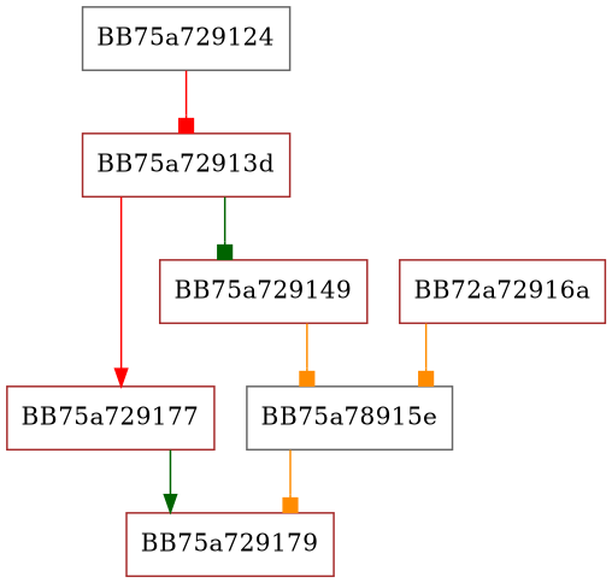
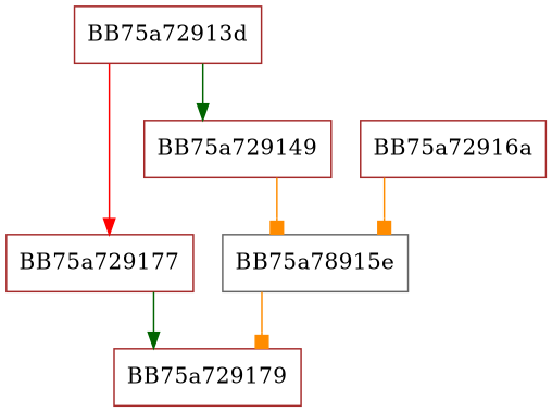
  digraph {
    splines=ortho
    node [color=brown shape=box]
    edge [arrowhead=box color=darkorange]
-   BB75a729124 [color=gray40]
    BB75a72913d
    BB75a729177
    BB75a729149
    BB75a729179
    n6 [color=gray40 label=BB75a78915e]
-   BB75a72916a [label=BB72a72916a]
-   BB75a729124 -> BB75a72913d [color=red]
+   BB75a72916a
    BB75a72913d -> BB75a729177 [arrowhead=normal color=red]
-   BB75a72913d -> BB75a729149 [color=darkgreen]
+   BB75a72913d -> BB75a729149 [arrowhead=normal color=darkgreen]
    BB75a729177 -> BB75a729179 [arrowhead=normal color=darkgreen]
    BB75a729149 -> n6
    n6 -> BB75a729179
    BB75a72916a -> n6
  }
